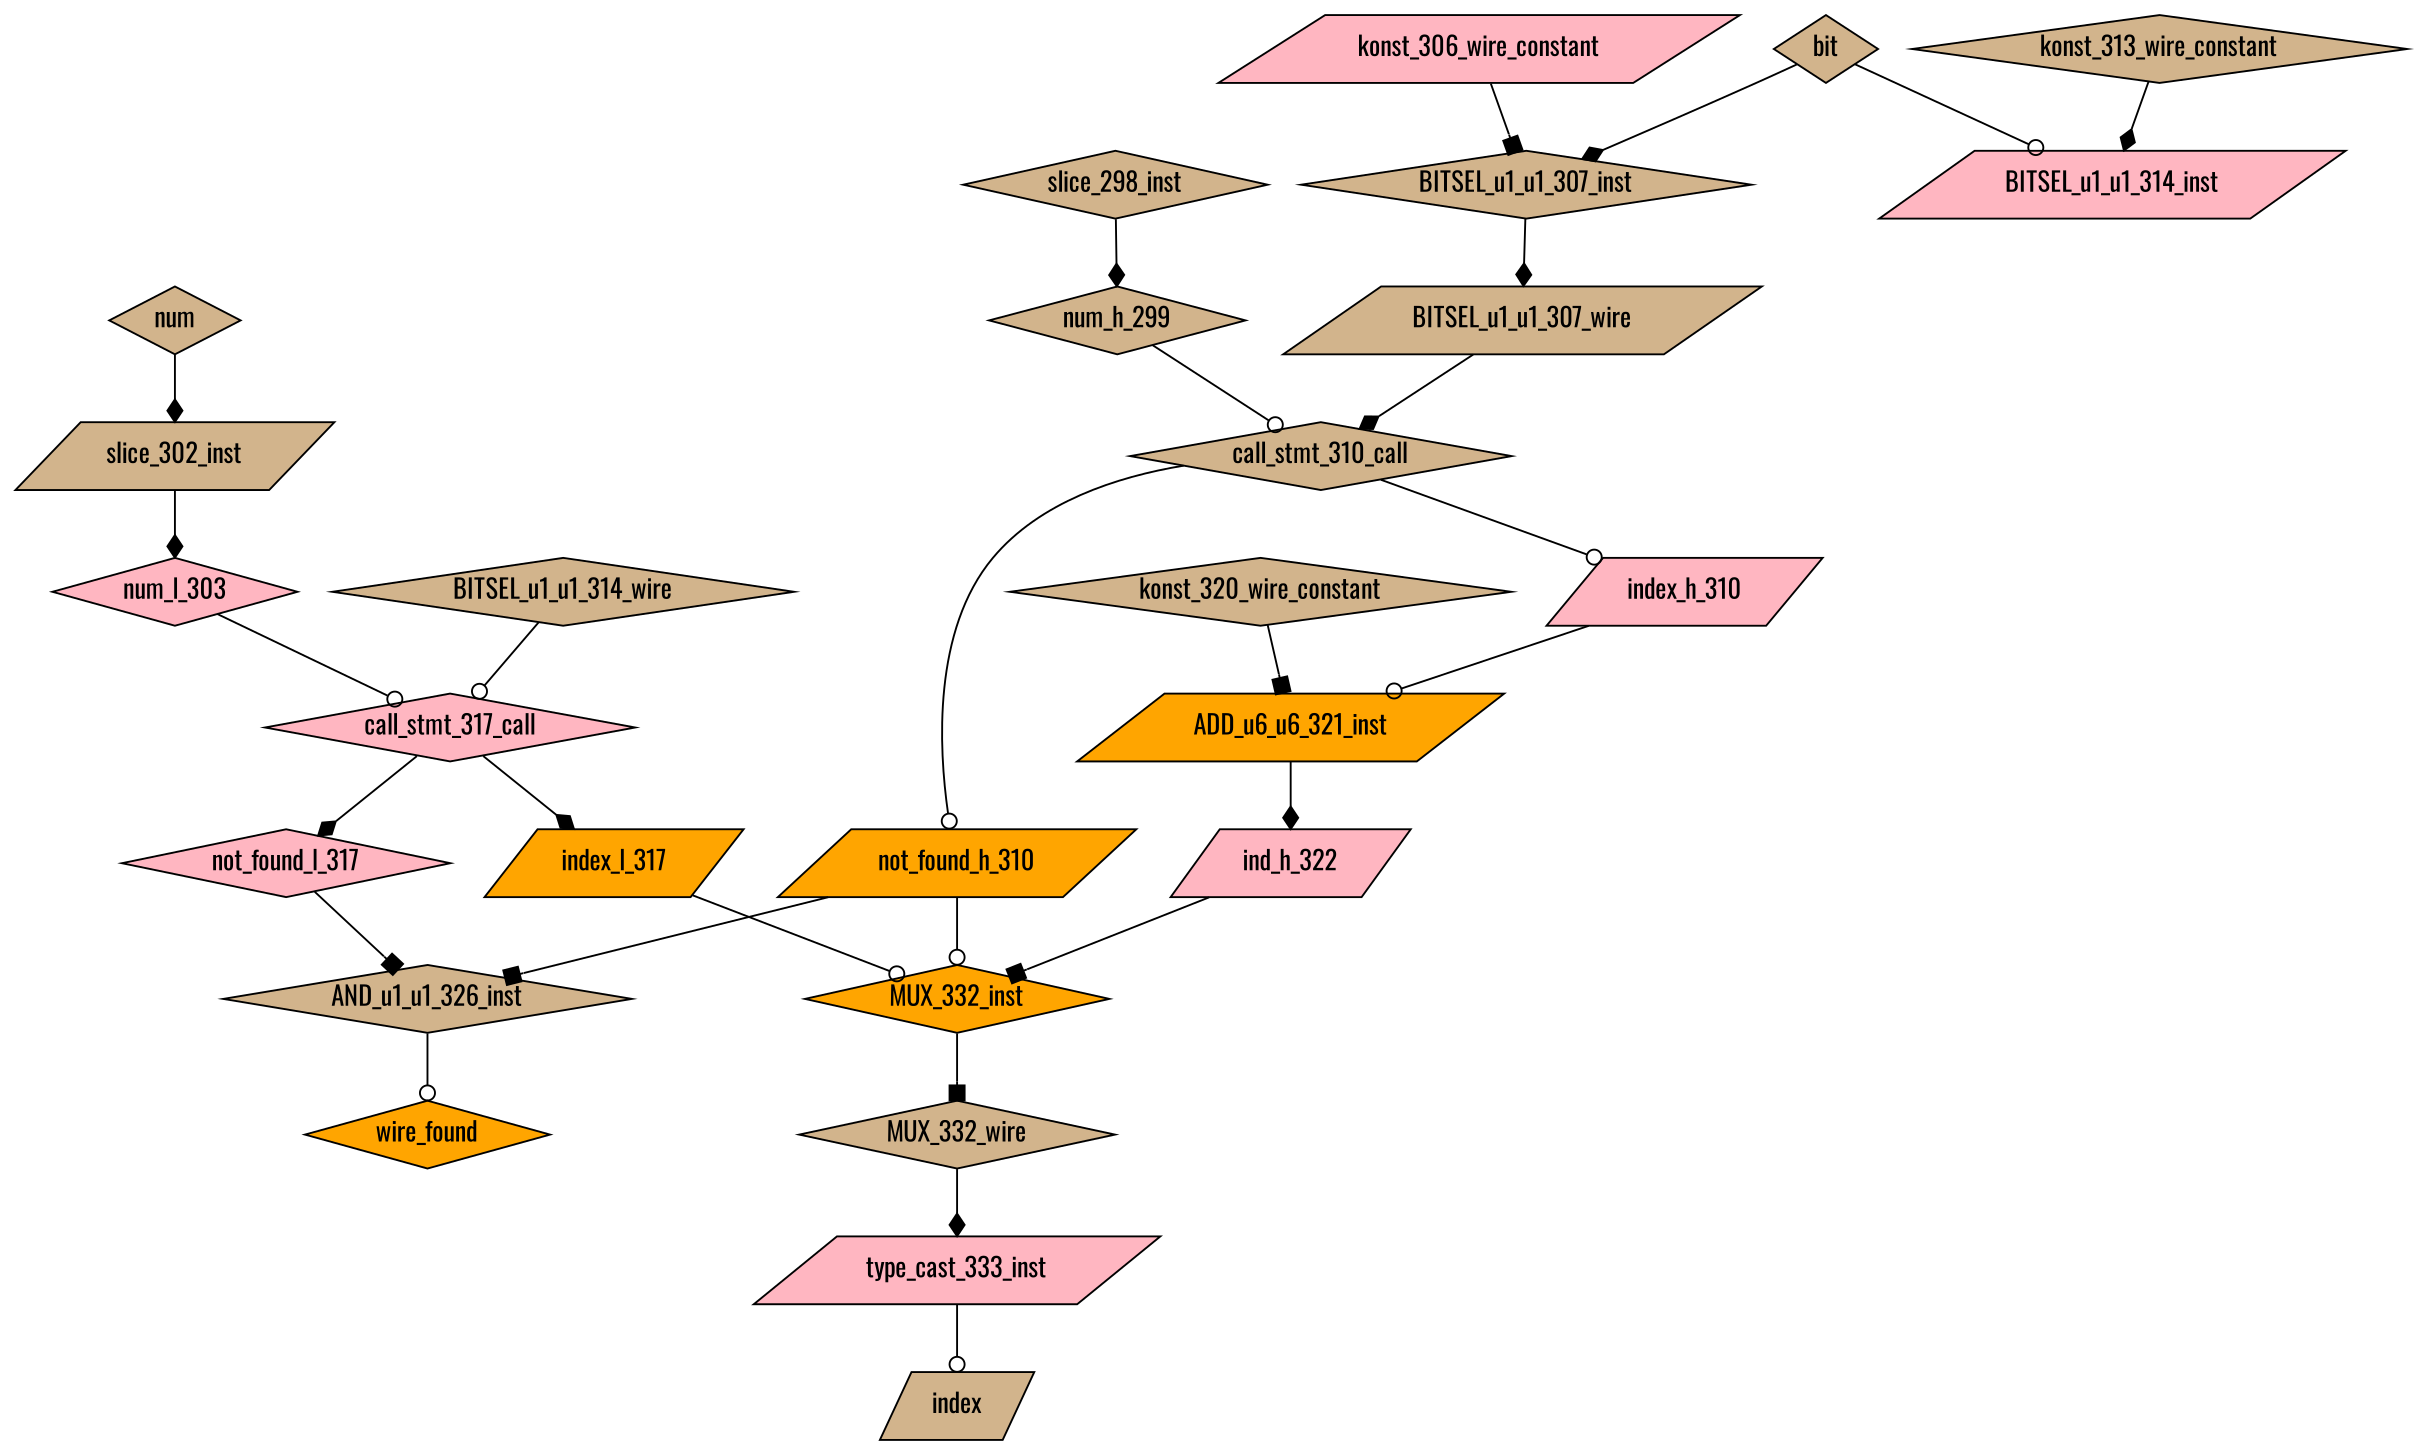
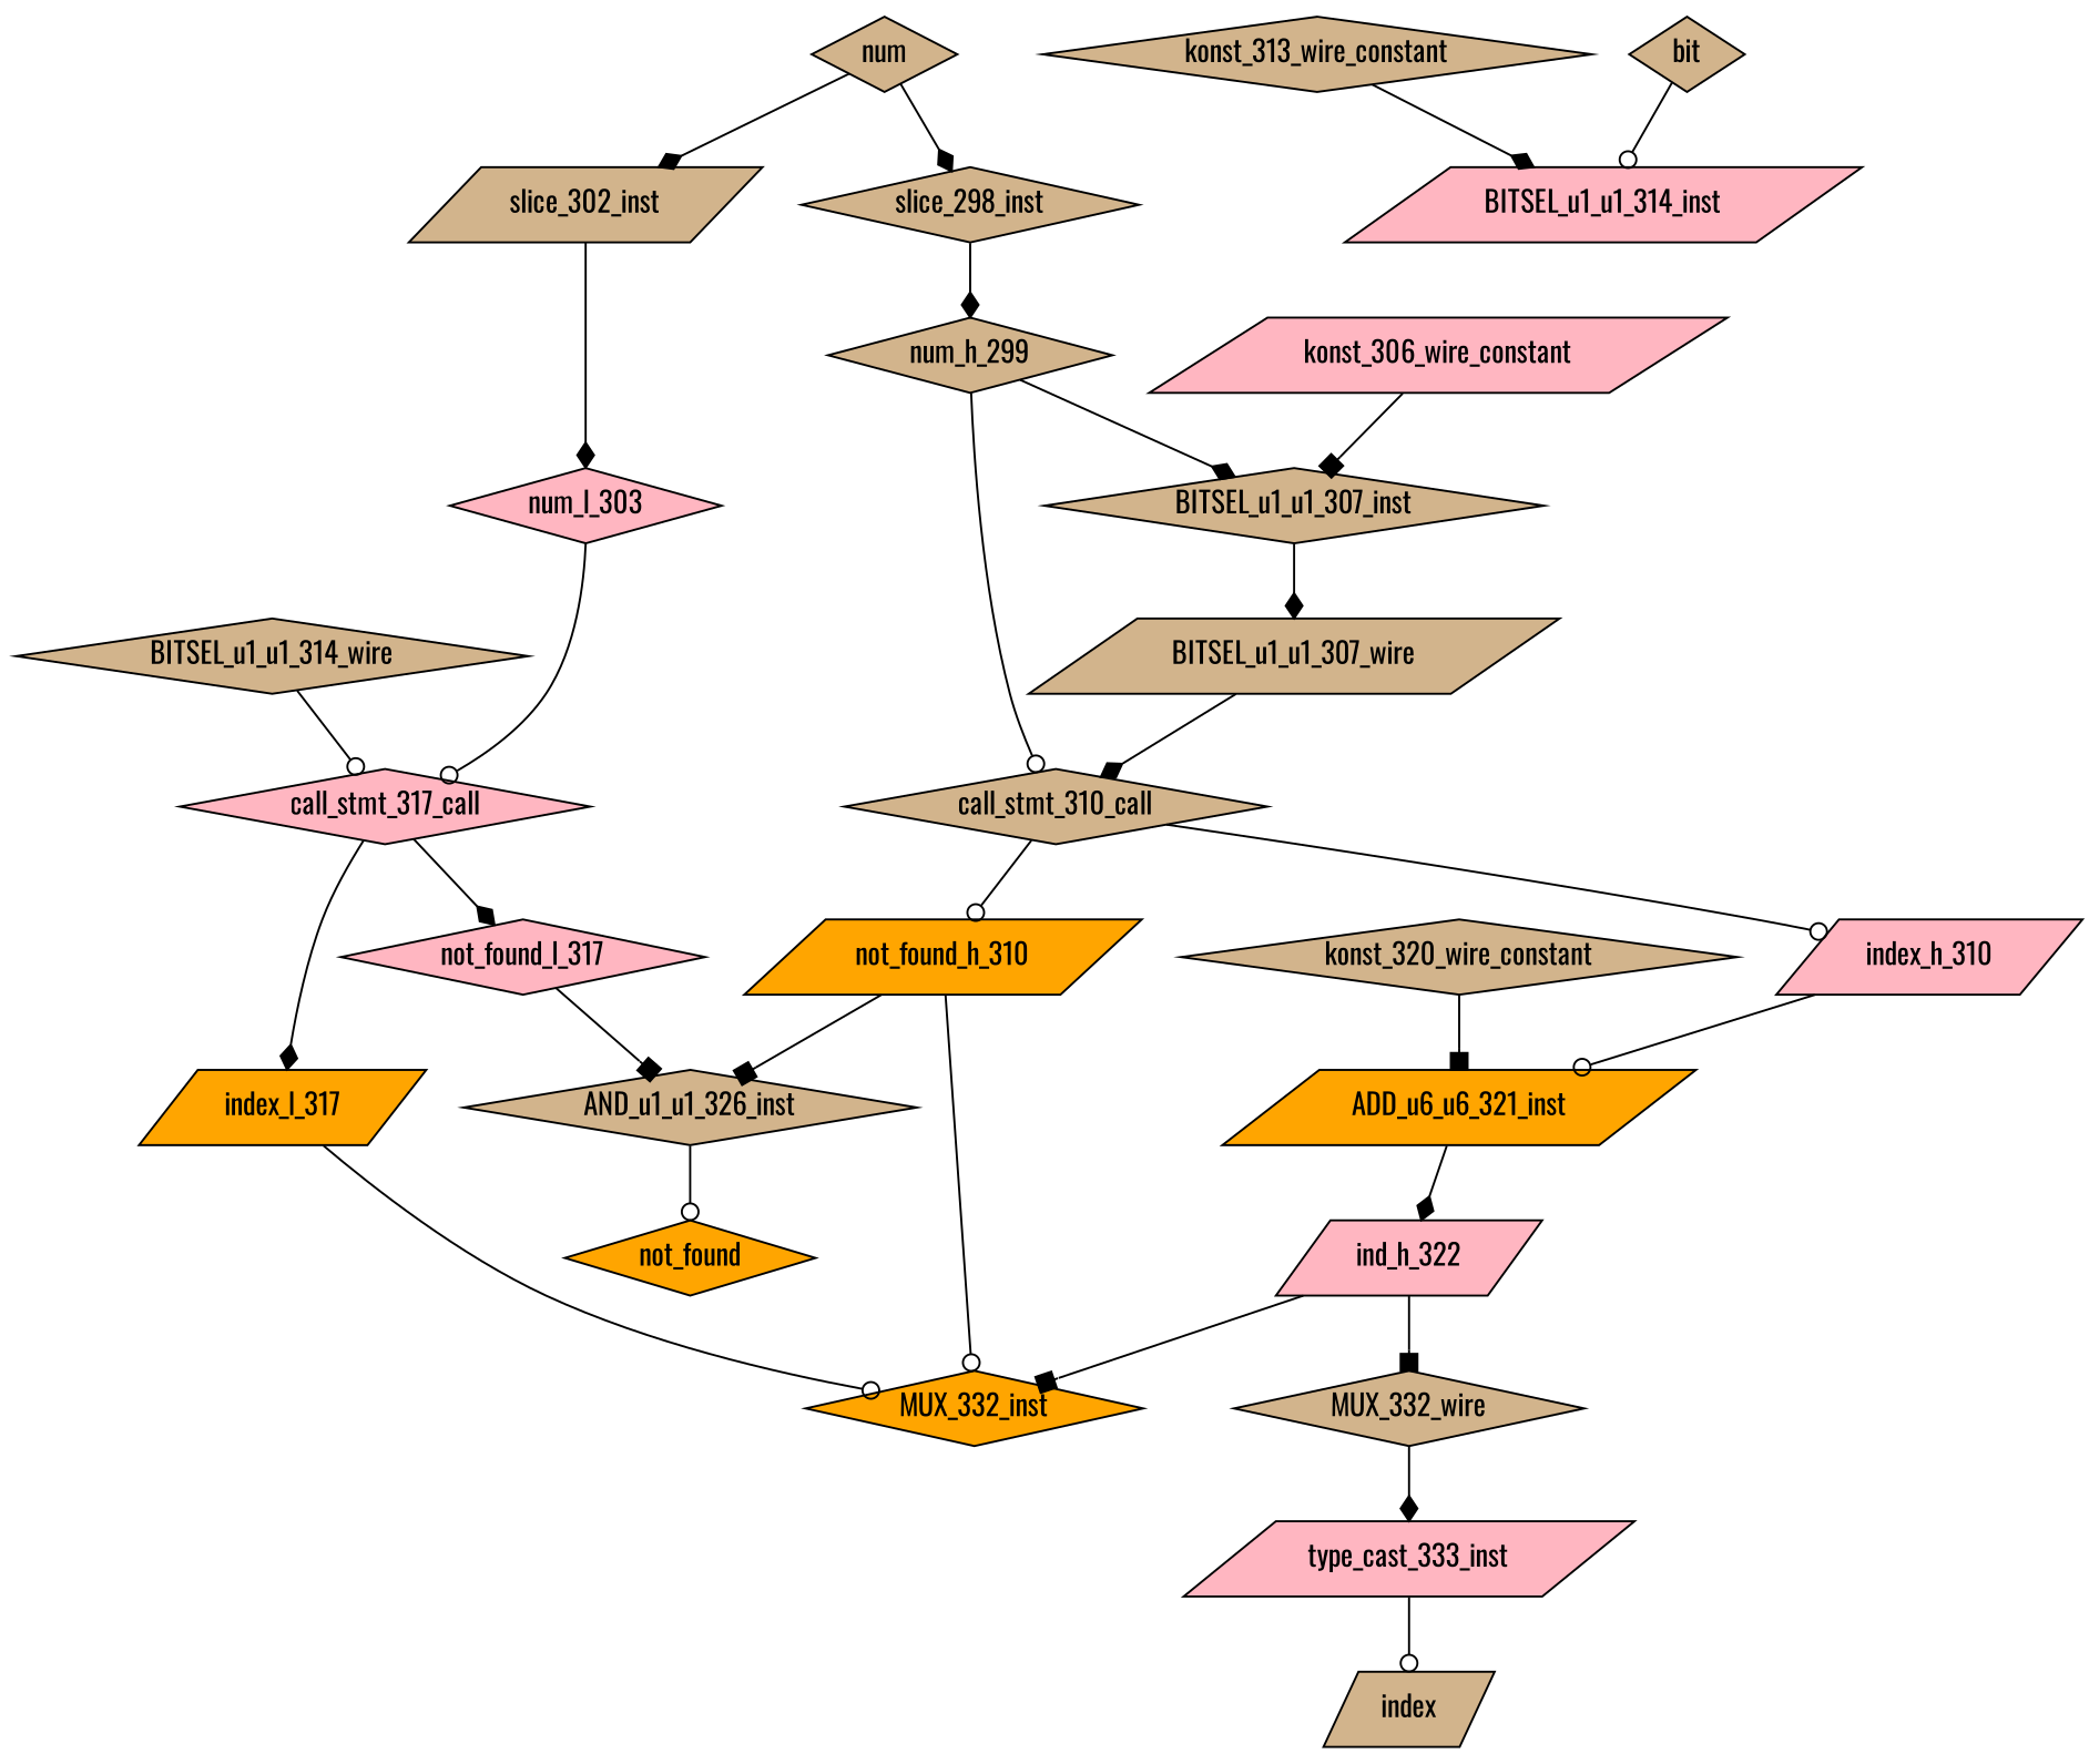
  digraph {
    fontname=Oswald
    node [fillcolor=tan fontname=Oswald shape=diamond style=filled]
    edge [arrowhead=diamond fontname=Oswald]
    BITSEL_u1_u1_307_wire [shape=parallelogram]
    call_stmt_310_call
    index_h_310 [fillcolor=lightpink shape=parallelogram]
    not_found_h_310 [fillcolor=orange shape=parallelogram]
    call_stmt_317_call [fillcolor=lightpink]
    BITSEL_u1_u1_314_wire
    index_l_317 [fillcolor=orange shape=parallelogram]
    not_found_l_317 [fillcolor=lightpink]
    type_cast_333_inst [fillcolor=lightpink shape=parallelogram]
    MUX_332_wire
    index [shape=parallelogram]
    ind_h_322 [fillcolor=lightpink shape=parallelogram]
    MUX_332_inst [fillcolor=orange]
    ADD_u6_u6_321_inst [fillcolor=orange shape=parallelogram]
    konst_306_wire_constant [fillcolor=lightpink shape=parallelogram]
    BITSEL_u1_u1_307_inst
    BITSEL_u1_u1_314_inst [fillcolor=lightpink shape=parallelogram]
    konst_313_wire_constant
    konst_320_wire_constant
    AND_u1_u1_326_inst
-   not_found [fillcolor=orange label=wire_found]
+   not_found [fillcolor=orange]
    num_h_299
    num_l_303 [fillcolor=lightpink]
    bit
    slice_298_inst
    num
    slice_302_inst [shape=parallelogram]
    BITSEL_u1_u1_307_wire -> call_stmt_310_call
    call_stmt_310_call -> index_h_310 [arrowhead=odot]
    call_stmt_310_call -> not_found_h_310 [arrowhead=odot]
    index_h_310 -> ADD_u6_u6_321_inst [arrowhead=odot]
    not_found_h_310 -> MUX_332_inst [arrowhead=odot]
    not_found_h_310 -> AND_u1_u1_326_inst [arrowhead=box]
    call_stmt_317_call -> index_l_317
    call_stmt_317_call -> not_found_l_317
    BITSEL_u1_u1_314_wire -> call_stmt_317_call [arrowhead=odot]
    index_l_317 -> MUX_332_inst [arrowhead=odot]
    not_found_l_317 -> AND_u1_u1_326_inst [arrowhead=box]
    type_cast_333_inst -> index [arrowhead=odot]
    MUX_332_wire -> type_cast_333_inst
    ind_h_322 -> MUX_332_inst [arrowhead=box]
-   MUX_332_inst -> MUX_332_wire [arrowhead=box]
+   ind_h_322 -> MUX_332_wire [arrowhead=box]
    ADD_u6_u6_321_inst -> ind_h_322
    konst_306_wire_constant -> BITSEL_u1_u1_307_inst [arrowhead=box]
    BITSEL_u1_u1_307_inst -> BITSEL_u1_u1_307_wire
    konst_313_wire_constant -> BITSEL_u1_u1_314_inst
    konst_320_wire_constant -> ADD_u6_u6_321_inst [arrowhead=box]
    AND_u1_u1_326_inst -> not_found [arrowhead=odot]
    num_h_299 -> call_stmt_310_call [arrowhead=odot]
    num_l_303 -> call_stmt_317_call [arrowhead=odot]
-   bit -> BITSEL_u1_u1_307_inst
+   num_h_299 -> BITSEL_u1_u1_307_inst
    bit -> BITSEL_u1_u1_314_inst [arrowhead=odot]
    slice_298_inst -> num_h_299
+   num -> slice_298_inst
    num -> slice_302_inst
    slice_302_inst -> num_l_303
  }
